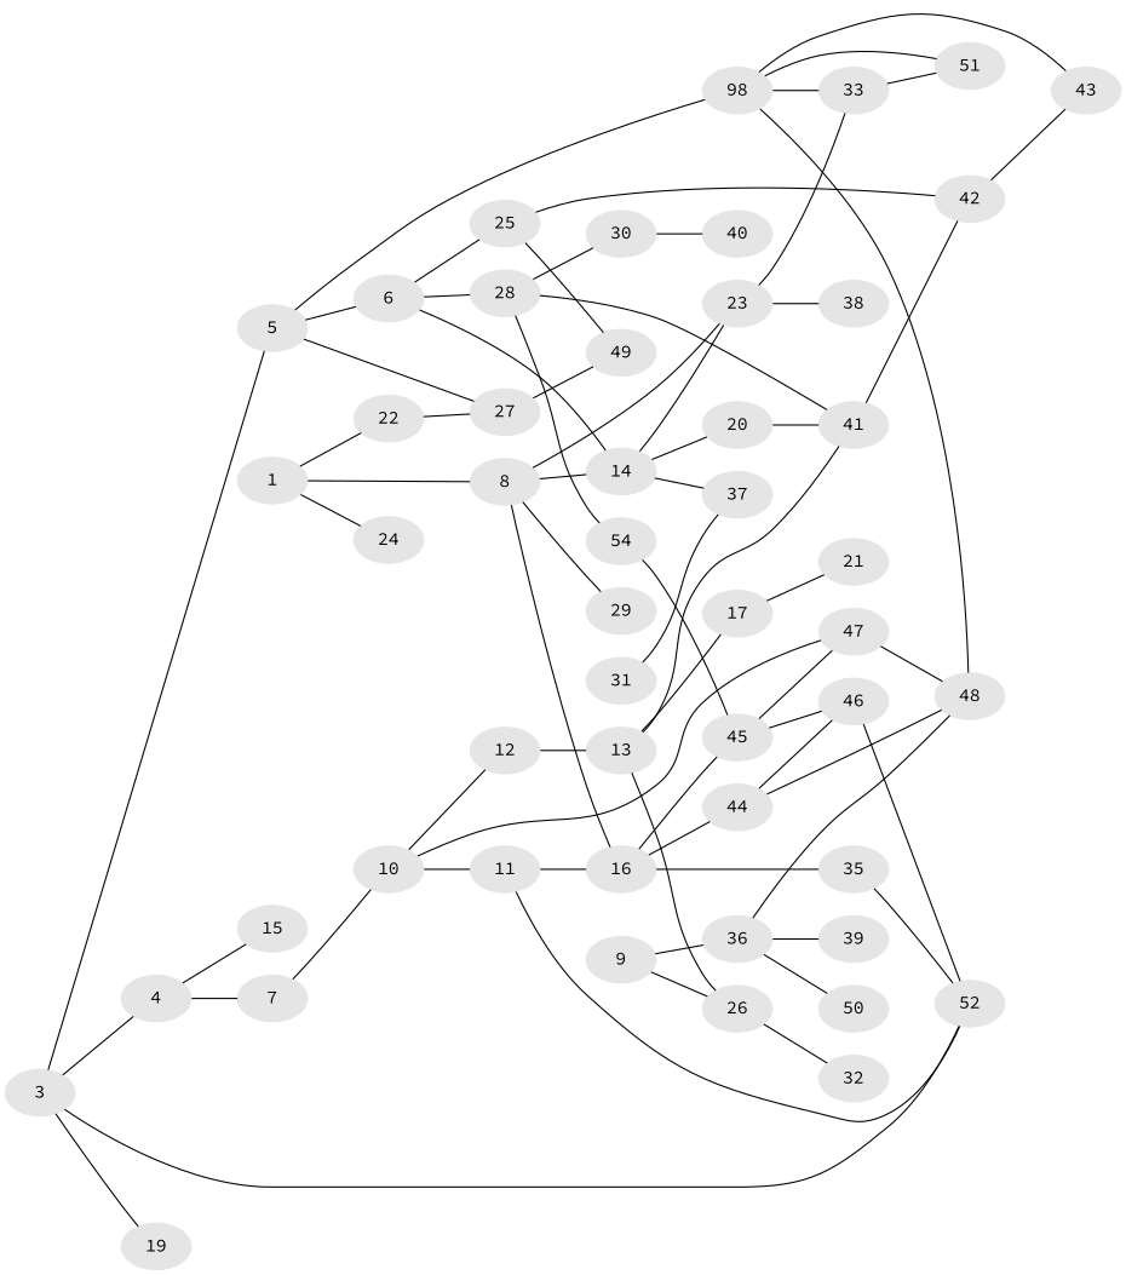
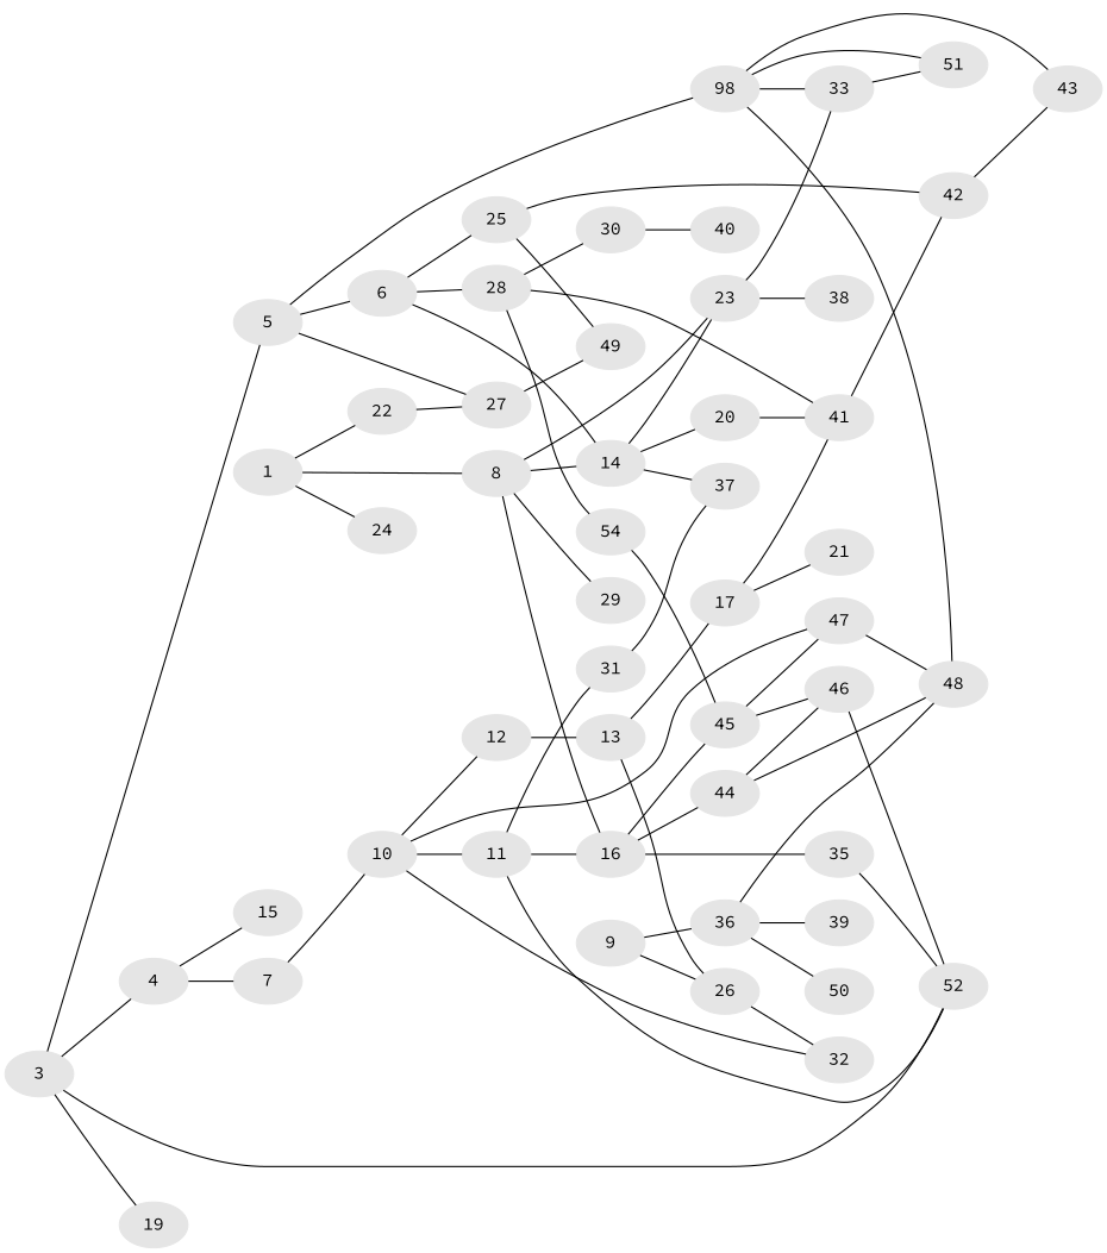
  graph {
    fontname="Source Code Pro"
    rankdir=LR
    node [color=gray90 fontname="Source Code Pro" style=filled]
    edge [fontname="Source Code Pro"]
    1
    8
    22
    24
    14
    16
    23
    29
    27
    3
    4
    5
    19
    52
    20
    37
    7
    15
    6
    n20 [label=98]
    10
    25
    28
    9
    26
    36
    33
    43
    48
    51
    49
    42
    41
    30
    n35 [label=54]
    11
    12
    32
    47
    35
    44
    45
    38
    50
    39
    31
    13
    17
    21
    46
    40
    1 -- 8
    1 -- 22
    1 -- 24
    8 -- 14
    8 -- 16
    8 -- 23
    8 -- 29
    22 -- 27
    14 -- 23
    14 -- 20
    14 -- 37
    16 -- 35
    16 -- 44
    16 -- 45
    23 -- 33
    23 -- 38
    27 -- 49
    3 -- 4
    3 -- 5
    3 -- 19
    3 -- 52
    4 -- 7
    4 -- 15
    5 -- 27
    5 -- 6
    5 -- n20
    20 -- 41
    7 -- 10
    6 -- 14
    6 -- 25
    6 -- 28
    n20 -- 33
    n20 -- 43
    n20 -- 48
    n20 -- 51
    10 -- 11
    10 -- 12
+   10 -- 32
    10 -- 47
    25 -- 49
    25 -- 42
    28 -- 41
    28 -- 30
    28 -- n35
    9 -- 26
    9 -- 36
    26 -- 32
    36 -- 48
    36 -- 50
    36 -- 39
    33 -- 51
    42 -- 43
    41 -- 42
    30 -- 40
    n35 -- 45
    11 -- 16
    11 -- 52
+   11 -- 31
    12 -- 13
    47 -- 48
    35 -- 52
    44 -- 48
    44 -- 46
    45 -- 47
    45 -- 46
    31 -- 37
    13 -- 26
    13 -- 17
-   13 -- 41
+   17 -- 41
    17 -- 21
    46 -- 52
  }
